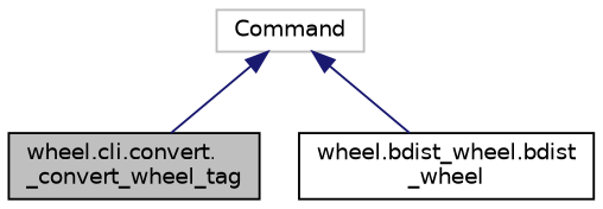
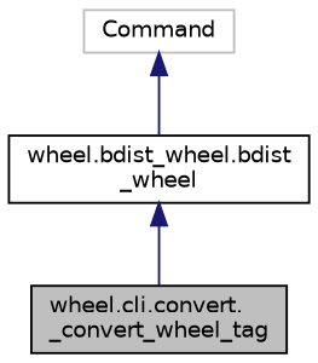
  digraph {
    node [color=black fillcolor=white fontname=Helvetica fontsize=10 shape=record style=filled]
    edge [color=midnightblue dir=back fontname=Helvetica fontsize=10 labelfontname=Helvetica labelfontsize=10 style=solid]
    n1 [fillcolor=grey75 fontcolor=black height=0.2 label="wheel.cli.convert.\l_convert_wheel_tag" width=0.4]
    n2 [height=0.2 label="wheel.bdist_wheel.bdist\l_wheel" width=0.4]
    n3 [color=grey75 height=0.2 label=Command width=0.4]
-   n3 -> n1
+   n2 -> n1
    n3 -> n2
  }
